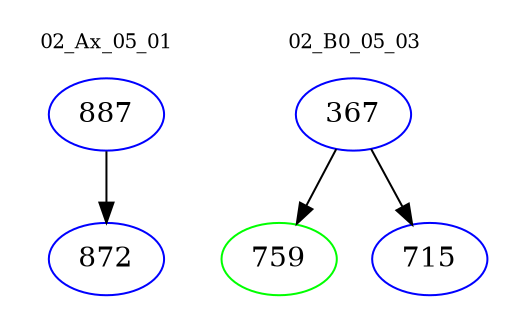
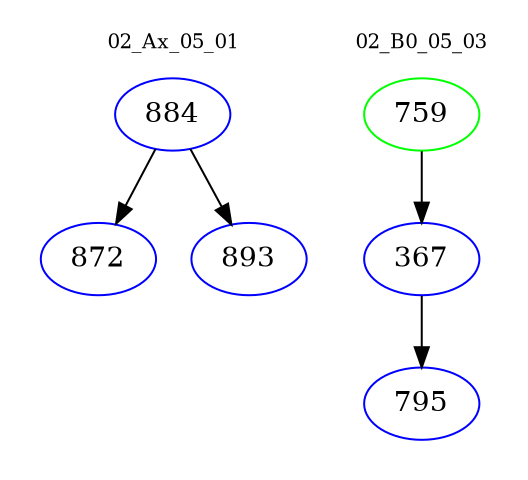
  digraph {
    node [color=blue]
    edge [color=black]
-   n1 [label=887]
+   n1 [label=884]
    n2 [label=872]
+   n3 [label=893]
    n4 [label=367]
    n5 [color=green label=759]
-   n6 [label=715]
+   n6 [label=795]
    subgraph cluster_1 {
      color=white
      fontsize=10
      label="02_Ax_05_01"
      n1
      n2
+     n3
    }
    subgraph cluster_2 {
      color=white
      fontsize=10
      label="02_B0_05_03"
      n4
      n5
      n6
    }
    n1 -> n2
-   n4 -> n5
+   n1 -> n3
+   n5 -> n4
    n4 -> n6
  }
